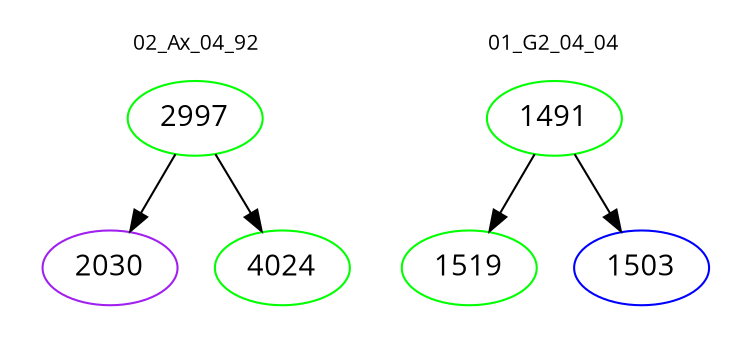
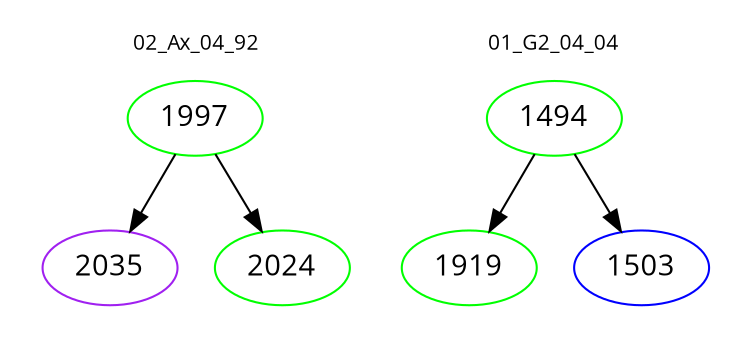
  digraph {
    fontname="Open Sans"
    node [color=green fontname="Open Sans"]
    edge [color=black fontname="Open Sans"]
-   n1 [label=2997]
-   n2 [color=purple label=2030]
-   n3 [label=4024]
-   n4 [label=1491]
-   n5 [label=1519]
+   n1 [label=1997]
+   n2 [color=purple label=2035]
+   n3 [label=2024]
+   n4 [label=1494]
+   n5 [label=1919]
    n6 [color=blue label=1503]
    subgraph cluster_1 {
      color=white
      fontsize=10
      label="02_Ax_04_92"
      n1
      n2
      n3
    }
    subgraph cluster_2 {
      color=white
      fontsize=10
      label="01_G2_04_04"
      n4
      n5
      n6
    }
    n1 -> n2
    n1 -> n3
    n4 -> n5
    n4 -> n6
  }
